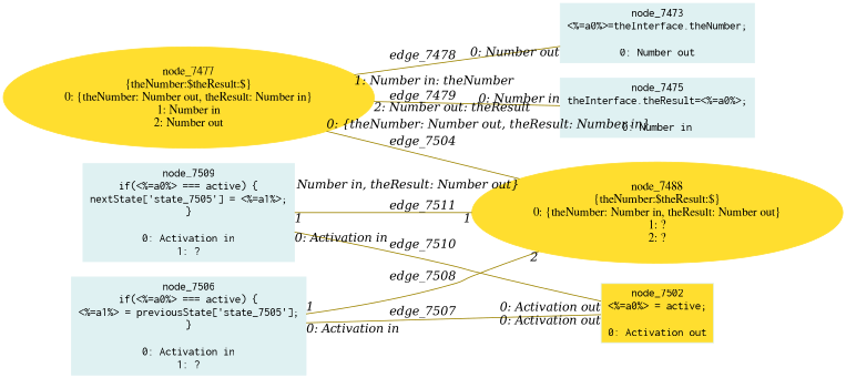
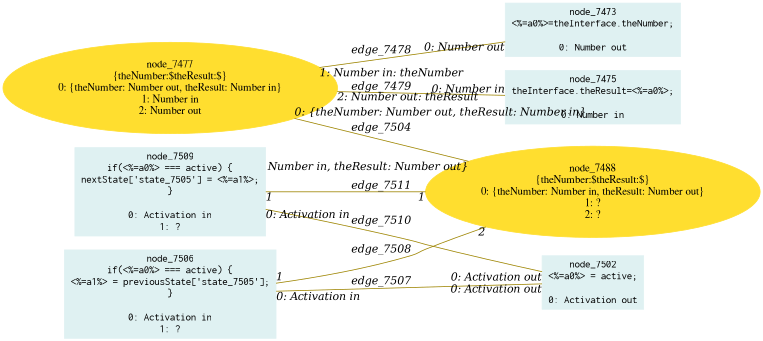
  digraph {
    rankdir=LR
    node [color="#dff1f2" fontname=Courier shape=box style=filled]
    edge [arrowHead=none arrowsize=1 color="#9d8400" dir=none fontname="Times-Italic" headlabel="0: Activation out" taillabel=1]
    n1 [label="node_7473\n<%=a0%>=theInterface.theNumber;\n\n0: Number out"]
    n2 [label="node_7475\ntheInterface.theResult=<%=a0%>;\n\n0: Number in"]
    n3 [color="#ffde2f" fontname=Times label="node_7477\n{theNumber:$theResult:$}\n0: {theNumber: Number out, theResult: Number in}\n1: Number in\n2: Number out" shape=ellipse]
    n4 [color="#ffde2f" fontname=Times label="node_7488\n{theNumber:$theResult:$}\n0: {theNumber: Number in, theResult: Number out}\n1: ?\n2: ?" shape=ellipse]
-   n5 [label="node_7502\n<%=a0%> = active;\n\n0: Activation out" fillcolor="#ffde2f"]
+   n5 [label="node_7502\n<%=a0%> = active;\n\n0: Activation out"]
    n6 [label="node_7506\nif(<%=a0%> === active) {\n<%=a1%> = previousState['state_7505'];\n}\n\n0: Activation in\n1: ?"]
    n7 [label="node_7509\nif(<%=a0%> === active) {\nnextState['state_7505'] = <%=a1%>;\n}\n\n0: Activation in\n1: ?"]
    n3 -> n1 [headlabel="0: Number out" label=edge_7478 taillabel="1: Number in: theNumber"]
    n3 -> n2 [headlabel="0: Number in" label=edge_7479 taillabel="2: Number out: theResult"]
    n3 -> n4 [headlabel="0: {theNumber: Number in, theResult: Number out}" label=edge_7504 taillabel="0: {theNumber: Number out, theResult: Number in}"]
    n6 -> n4 [headlabel=2 label=edge_7508]
    n6 -> n5 [label=edge_7507 taillabel="0: Activation in"]
    n7 -> n4 [headlabel=1 label=edge_7511]
    n7 -> n5 [label=edge_7510 taillabel="0: Activation in"]
  }
